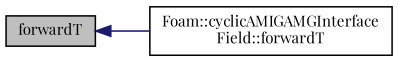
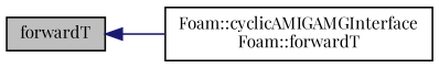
  digraph {
    rankdir=LR
    fontname="Playfair Display"
    node [color=black fontname="Playfair Display" fontsize=10 shape=record]
    n1 [fillcolor=grey75 fontcolor=black height=0.2 label=forwardT style=filled width=0.4]
-   n2 [height=0.2 label="Foam::cyclicAMIGAMGInterface\lField::forwardT" width=0.4]
+   n2 [height=0.2 label="Foam::cyclicAMIGAMGInterface\lFoam::forwardT" width=0.4]
    n1 -> n2 [color=midnightblue dir=back fontname="Playfair Display" fontsize=10 labelfontname=Helvetica labelfontsize=10 style=solid]
  }
